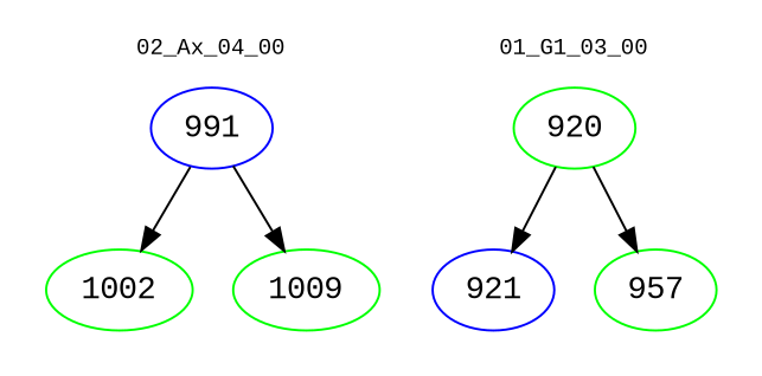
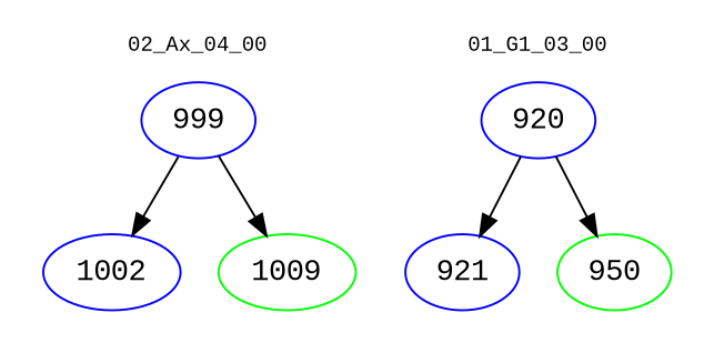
  digraph {
    fontname="Liberation Mono"
    node [color=blue fontname="Liberation Mono"]
    edge [color=black fontname="Liberation Mono"]
-   n1 [label=991]
-   n2 [color=green label=1002]
+   n1 [label=999]
+   n2 [label=1002]
    n3 [color=green label=1009]
-   n4 [color=green label=920]
+   n4 [label=920]
    n5 [label=921]
-   n6 [color=green label=957]
+   n6 [color=green label=950]
    subgraph cluster_1 {
      color=white
      fontsize=10
      label="02_Ax_04_00"
      n1
      n2
      n3
    }
    subgraph cluster_2 {
      color=white
      fontsize=10
      label="01_G1_03_00"
      n4
      n5
      n6
    }
    n1 -> n2
    n1 -> n3
    n4 -> n5
    n4 -> n6
  }
